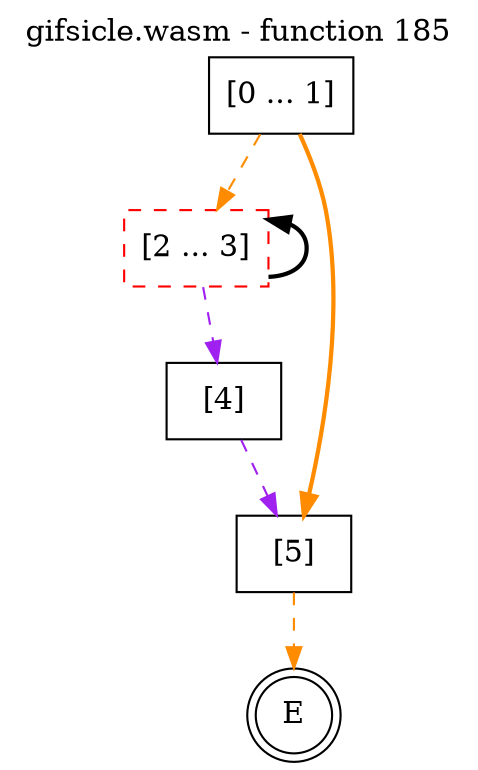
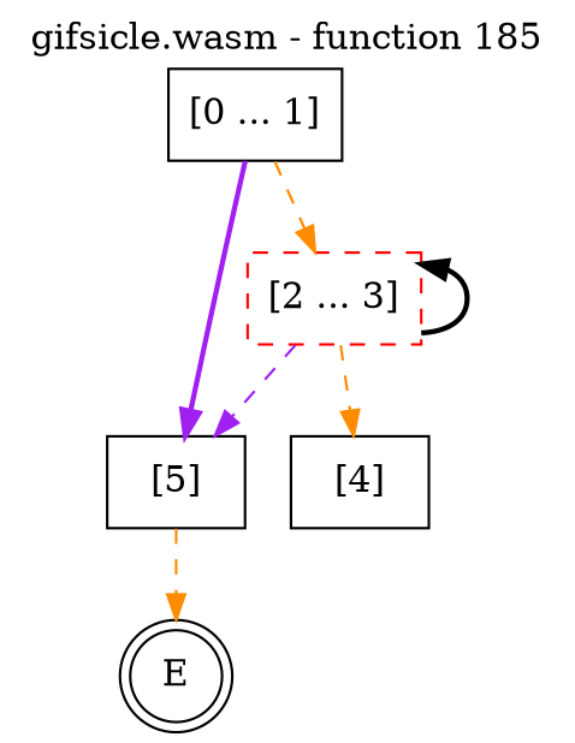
  digraph {
    fontname="DejaVu Serif"
    label="gifsicle.wasm - function 185"
    labelfontcolor=black
    labelfontname=Helvetica
    labelfontsize=16
    labelloc=t
    node [fontname="DejaVu Serif" shape=box color=black style=solid]
    edge [color=darkorange fontname="DejaVu Serif" style=dashed]
    E [shape=doublecircle color="" style=""]
    n2 [label="[0 ... 1]"]
    n3 [color=red label="[2 ... 3]" style=dashed]
    n4 [label="[5]"]
    n5 [label="[4]"]
    n2 -> n3
-   n2 -> n4 [style=bold]
+   n2 -> n4 [color=purple style=bold]
    n3 -> n3 [color=black dir=back style=bold]
-   n3 -> n5 [color=purple]
+   n3 -> n5
    n4 -> E
-   n5 -> n4 [color=purple]
+   n3 -> n4 [color=purple]
  }
